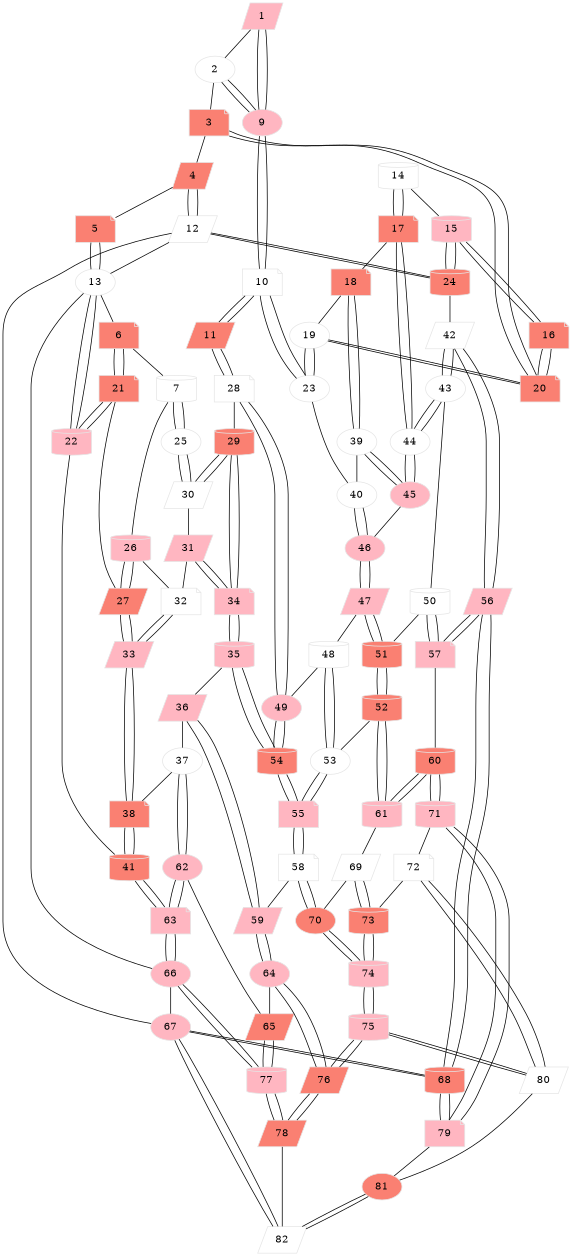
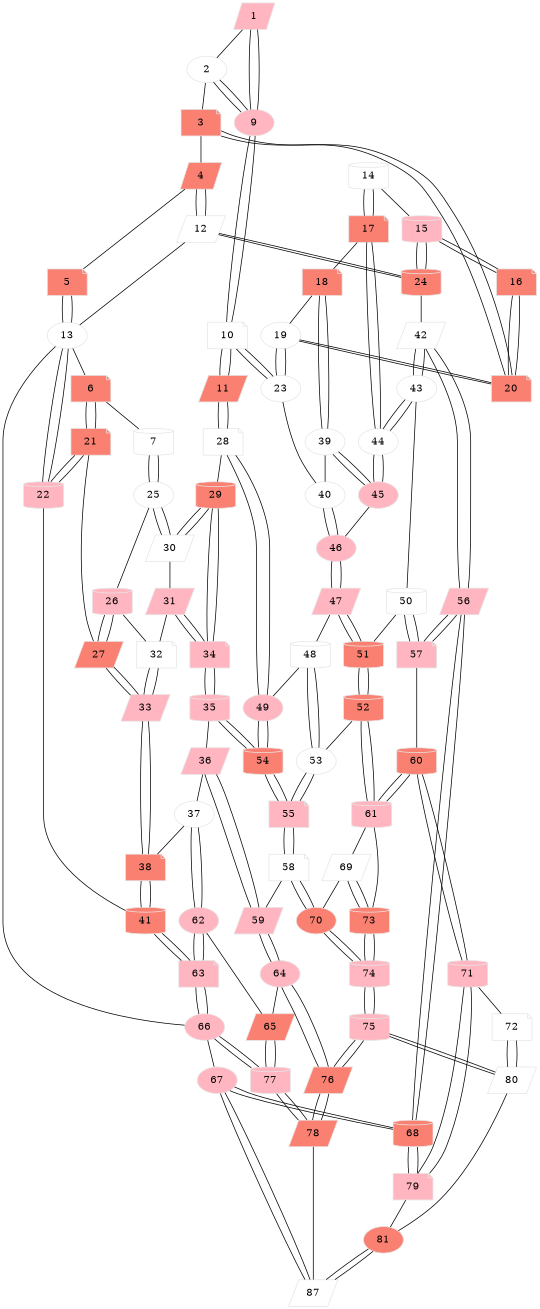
  graph {
    node [color=gray90 fillcolor=lightpink shape=cylinder style=filled]
    1 [shape=parallelogram]
    2 [fillcolor=white shape=ellipse]
    9 [shape=ellipse]
    3 [fillcolor=salmon shape=note]
    10 [fillcolor=white shape=note]
    4 [fillcolor=salmon shape=parallelogram]
    20 [fillcolor=salmon shape=note]
    5 [fillcolor=salmon shape=note]
    12 [fillcolor=white shape=parallelogram]
    13 [fillcolor=white shape=ellipse]
    24 [fillcolor=salmon]
    67 [shape=ellipse]
    6 [fillcolor=salmon shape=note]
    7 [fillcolor=white]
    21 [fillcolor=salmon shape=note]
    22
    66 [shape=ellipse]
    25 [fillcolor=white shape=ellipse]
    27 [fillcolor=salmon shape=parallelogram]
    26
    30 [fillcolor=white shape=parallelogram]
    11 [fillcolor=salmon shape=parallelogram]
    28 [fillcolor=white shape=note]
    23 [fillcolor=white shape=ellipse]
    40 [fillcolor=white shape=ellipse]
    29 [fillcolor=salmon]
    49 [shape=ellipse]
    42 [fillcolor=white shape=parallelogram]
    68 [fillcolor=salmon]
-   82 [fillcolor=white shape=parallelogram]
+   82 [fillcolor=white shape=parallelogram label=87]
    41 [fillcolor=salmon]
    77
    14 [fillcolor=white]
    15
    17 [fillcolor=salmon shape=note]
    16 [fillcolor=salmon shape=note]
    18 [fillcolor=salmon shape=note]
    44 [fillcolor=white shape=ellipse]
    19 [fillcolor=white shape=ellipse]
    39 [fillcolor=white shape=ellipse]
    45 [shape=ellipse]
    33 [shape=parallelogram]
    63 [shape=note]
    46 [shape=ellipse]
    43 [fillcolor=white shape=ellipse]
    56 [shape=parallelogram]
    32 [fillcolor=white shape=note]
    31 [shape=parallelogram]
    38 [fillcolor=salmon shape=note]
    34 [shape=note]
    54 [fillcolor=salmon]
    35
    36 [shape=parallelogram]
    37 [fillcolor=white shape=ellipse]
    59 [shape=parallelogram]
    55 [shape=note]
    62 [shape=ellipse]
    64 [shape=ellipse]
    65 [fillcolor=salmon shape=parallelogram]
    47 [shape=parallelogram]
    50 [fillcolor=white]
    57 [shape=note]
    51 [fillcolor=salmon]
    48 [fillcolor=white]
    53 [fillcolor=white shape=ellipse]
    52 [fillcolor=salmon]
    60 [fillcolor=salmon]
    61
    69 [fillcolor=white shape=parallelogram]
    58 [fillcolor=white shape=note]
    70 [fillcolor=salmon shape=ellipse]
    79 [shape=note]
    71
    74
    76 [fillcolor=salmon shape=parallelogram]
    72 [fillcolor=white shape=note]
    73 [fillcolor=salmon]
    78 [fillcolor=salmon shape=parallelogram]
    81 [fillcolor=salmon shape=ellipse]
    75
    80 [fillcolor=white shape=parallelogram]
    1 -- 2
    1 -- 9
    1 -- 9
    2 -- 9
    2 -- 9
    2 -- 3
    9 -- 10
    9 -- 10
    3 -- 4
    3 -- 20
    3 -- 20
    10 -- 11
    10 -- 11
    10 -- 23
    10 -- 23
    4 -- 5
    4 -- 12
    4 -- 12
    5 -- 13
    5 -- 13
    12 -- 13
    12 -- 24
    12 -- 24
-   12 -- 67
    13 -- 6
    13 -- 22
    13 -- 22
    13 -- 66
    24 -- 42
    67 -- 68
    67 -- 68
    67 -- 82
    67 -- 82
    6 -- 7
    6 -- 21
    6 -- 21
    7 -- 25
    7 -- 25
    21 -- 22
    21 -- 22
    21 -- 27
    22 -- 41
    66 -- 67
    66 -- 77
    66 -- 77
-   7 -- 26
+   25 -- 26
    25 -- 30
    25 -- 30
    27 -- 33
    27 -- 33
    26 -- 27
    26 -- 27
    26 -- 32
    30 -- 31
    11 -- 28
    11 -- 28
    28 -- 29
    28 -- 49
    28 -- 49
    23 -- 40
    40 -- 46
    40 -- 46
    29 -- 30
    29 -- 30
    29 -- 34
    29 -- 34
    49 -- 54
    49 -- 54
    42 -- 43
    42 -- 43
    42 -- 56
    42 -- 56
    68 -- 79
    68 -- 79
    41 -- 63
    41 -- 63
    77 -- 78
    77 -- 78
    14 -- 15
    14 -- 17
    14 -- 17
    15 -- 24
    15 -- 24
    15 -- 16
    15 -- 16
    17 -- 18
    17 -- 44
    17 -- 44
    16 -- 20
    16 -- 20
    18 -- 19
    18 -- 39
    18 -- 39
    44 -- 45
    44 -- 45
    19 -- 20
    19 -- 20
    19 -- 23
    19 -- 23
    39 -- 40
    39 -- 45
    39 -- 45
    45 -- 46
    33 -- 38
    33 -- 38
    63 -- 66
    63 -- 66
    46 -- 47
    46 -- 47
    43 -- 44
    43 -- 44
    43 -- 50
    56 -- 68
    56 -- 68
    56 -- 57
    56 -- 57
    32 -- 33
    32 -- 33
    31 -- 32
    31 -- 34
    31 -- 34
    38 -- 41
    38 -- 41
    34 -- 35
    34 -- 35
    54 -- 55
    54 -- 55
    35 -- 54
    35 -- 54
    35 -- 36
    36 -- 37
    36 -- 59
    36 -- 59
    37 -- 38
    37 -- 62
    37 -- 62
    59 -- 64
    59 -- 64
    55 -- 58
    55 -- 58
    62 -- 63
    62 -- 63
    62 -- 65
    64 -- 65
    64 -- 76
    64 -- 76
    65 -- 77
    65 -- 77
    47 -- 51
    47 -- 51
    47 -- 48
    50 -- 57
    50 -- 57
    50 -- 51
    57 -- 60
    51 -- 52
    51 -- 52
    48 -- 49
    48 -- 53
    48 -- 53
    53 -- 55
    53 -- 55
    52 -- 53
    52 -- 61
    52 -- 61
    60 -- 61
    60 -- 61
    60 -- 71
    60 -- 71
    61 -- 69
    69 -- 70
    69 -- 73
    69 -- 73
    58 -- 59
    58 -- 70
    58 -- 70
    70 -- 74
    70 -- 74
    79 -- 81
    71 -- 79
    71 -- 79
    71 -- 72
    74 -- 75
    74 -- 75
    76 -- 78
    76 -- 78
-   72 -- 73
+   61 -- 73
    72 -- 80
    72 -- 80
    73 -- 74
    73 -- 74
    78 -- 82
    81 -- 82
    81 -- 82
    75 -- 76
    75 -- 76
    75 -- 80
    75 -- 80
    80 -- 81
  }
